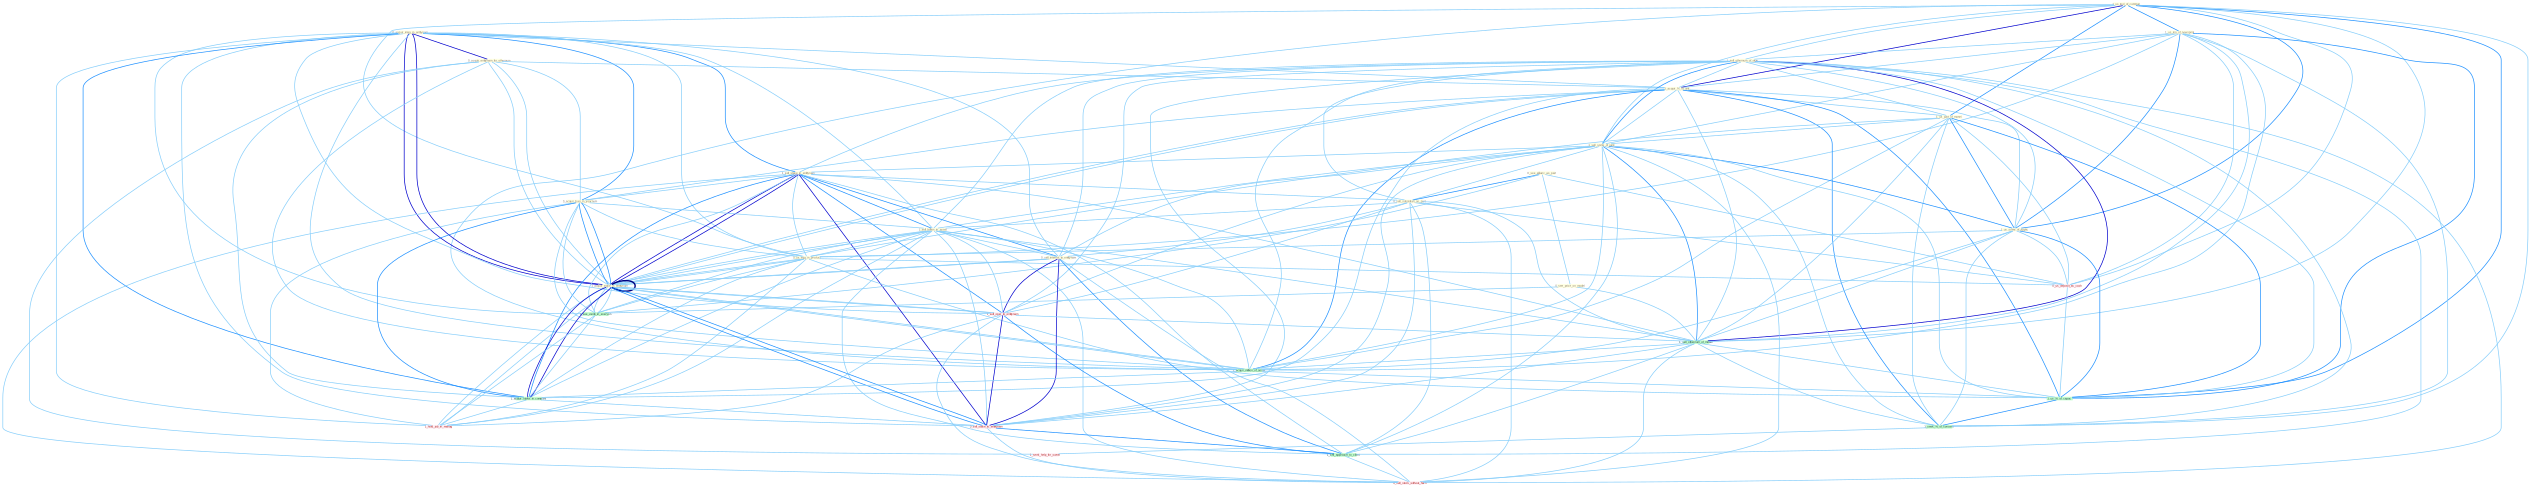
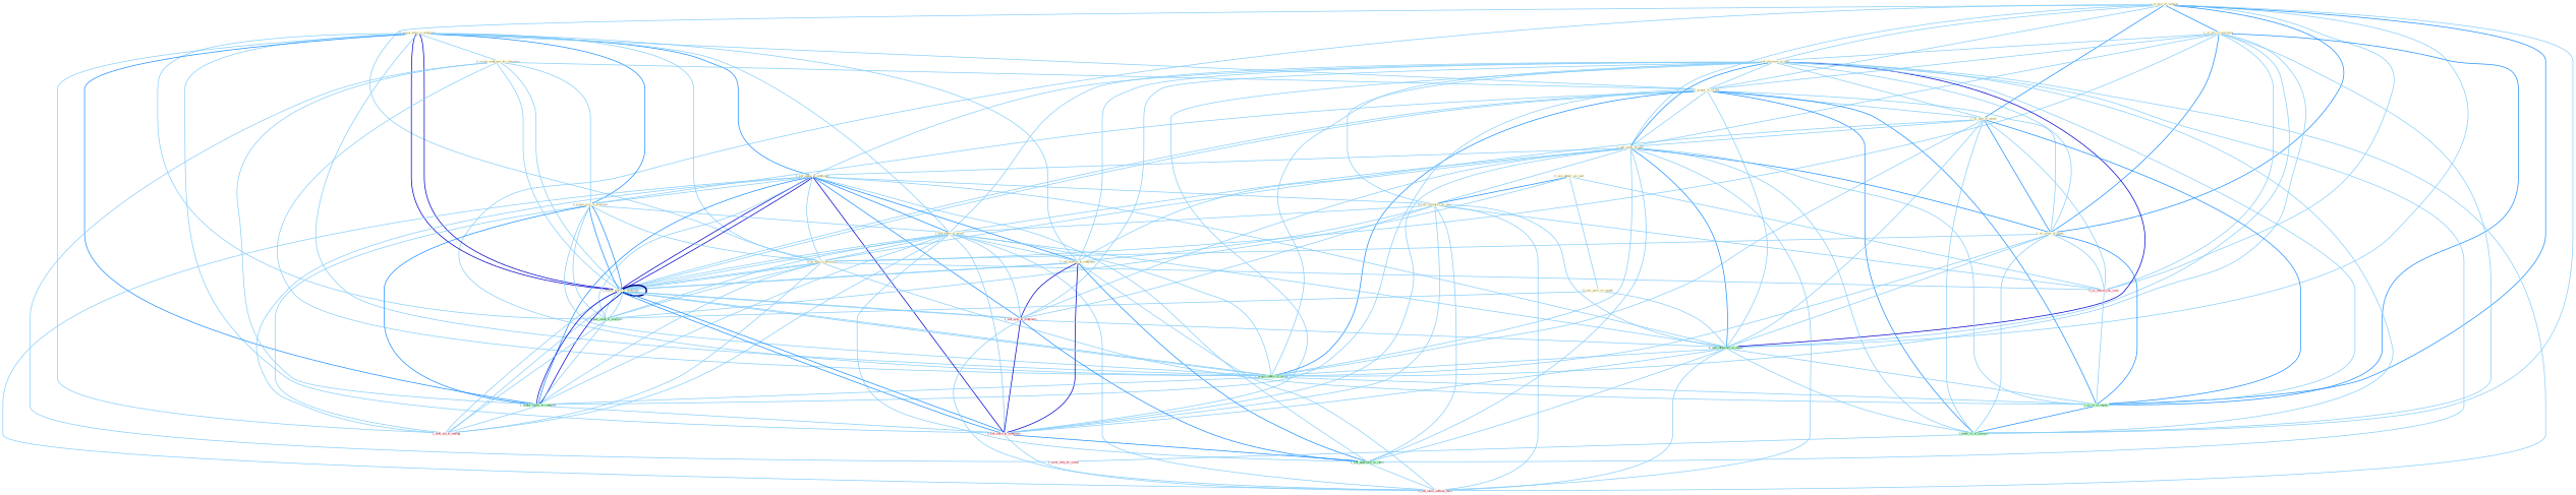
  graph {
    fontname="Liberation Sans"
    node [color="#ffffe0" fixedsize=true fontcolor="#8b7d6b" fontname="Liberation Sans" fontsize=4 shape=polygon style=filled]
    edge [color="#87cefa" fontname="Liberation Sans" w=1]
    "1_us_tool_of_commun " [height=.06 width=.5]
    "0_acquir_imag_in_entitynam " [height=.06 width=.5]
    "0_acquir_entitynam_for_othernum " [height=.06 width=.5]
    "1_us_ton_of_newsprint " [height=.06 width=.5]
    "1_sell_othernum_of_strip " [height=.06 width=.5]
    "1_acquir_%_of_unit " [height=.06 width=.5]
    "1_us_part_of_monei " [height=.06 width=.5]
    "1_sell_some_of_junk " [height=.06 width=.5]
    "1_sell_stake_in_entitynam " [height=.06 width=.5]
    "0_acquir_busi_in_yearnum " [height=.06 width=.5]
    "1_us_some_of_applic " [height=.06 width=.5]
    "0_see_allianc_as_part " [height=.06 width=.5]
    "0_sell_subsidiari_as_part " [height=.06 width=.5]
    "1_sell_billion_in_asset " [height=.06 width=.5]
    "0_us_egg_in_product " [height=.06 width=.5]
    "0_sell_interest_to_entitynam " [height=.06 width=.5]
    "1_acquir_stake_in_entitynam " [height=.06 width=.5]
    "0_see_price_on_model " [height=.06 width=.5]
    "0_sell_oper_to_entitynam " [color="#fff0f5" fontcolor="#b22222" height=.06 width=.5]
    "0_us_deposit_as_cach " [color="#fff0f5" fontcolor="#b22222" height=.06 width=.5]
    "0_sell_stake_to_entitynam " [color="#fff0f5" fontcolor="#b22222" height=.06 width=.5]
    "1_hold_job_in_manag " [color="#fff0f5" fontcolor="#b22222" height=.06 width=.5]
    "0_sell_stock_without_hitch " [color="#fff0f5" fontcolor="#b22222" height=.06 width=.5]
    "1_seek_help_for_owner " [color="#fff0f5" fontcolor="#b22222" height=.06 width=.5]
    "1_sell_othernum_of_model " [color="#BDFCC9" fontcolor="#2f4f4f" height=.06 width=.5]
    "1_acquir_million_of_asset " [color="#BDFCC9" fontcolor="#2f4f4f" height=.06 width=.5]
    "1_us_%_of_capac " [color="#BDFCC9" fontcolor="#2f4f4f" height=.06 width=.5]
    "1_seek_%_of_concern " [color="#BDFCC9" fontcolor="#2f4f4f" height=.06 width=.5]
    "0_see_vaniti_in_everyon " [color="#BDFCC9" fontcolor="#2f4f4f" height=.06 width=.5]
    "1_acquir_stake_in_compani " [color="#BDFCC9" fontcolor="#2f4f4f" height=.06 width=.5]
    "1_sell_approach_to_client " [color="#BDFCC9" fontcolor="#2f4f4f" height=.06 width=.5]
    subgraph sub_1 {
      "1_us_tool_of_commun "
      "0_acquir_imag_in_entitynam "
      "0_acquir_entitynam_for_othernum "
      "1_us_ton_of_newsprint "
      "1_sell_othernum_of_strip "
      "1_acquir_%_of_unit "
      "1_us_part_of_monei "
      "1_sell_some_of_junk "
      "1_sell_stake_in_entitynam "
      "0_acquir_busi_in_yearnum "
      "1_us_some_of_applic "
      "0_see_allianc_as_part "
      "0_sell_subsidiari_as_part "
      "1_sell_billion_in_asset "
      "0_us_egg_in_product "
      "0_sell_interest_to_entitynam "
      "1_acquir_stake_in_entitynam "
      "0_see_price_on_model "
    }
    subgraph sub_2 {
      "1_acquir_stake_in_entitynam "
      "0_sell_oper_to_entitynam "
      "0_us_deposit_as_cach "
      "0_sell_stake_to_entitynam "
      "1_hold_job_in_manag "
      "0_sell_stock_without_hitch "
      "1_seek_help_for_owner "
    }
    "1_us_tool_of_commun " -- "1_us_ton_of_newsprint " [color="#1e90ff" w=2]
    "1_us_tool_of_commun " -- "1_sell_othernum_of_strip "
-   "1_us_tool_of_commun " -- "1_acquir_%_of_unit " [color="#0000cd"]
+   "1_us_tool_of_commun " -- "1_acquir_%_of_unit "
    "1_us_tool_of_commun " -- "1_us_part_of_monei " [color="#1e90ff" w=2]
    "1_us_tool_of_commun " -- "1_sell_some_of_junk "
    "1_us_tool_of_commun " -- "1_us_some_of_applic " [color="#1e90ff" w=2]
    "1_us_tool_of_commun " -- "0_us_egg_in_product "
    "1_us_tool_of_commun " -- "0_us_deposit_as_cach "
    "1_us_tool_of_commun " -- "1_sell_othernum_of_model "
    "1_us_tool_of_commun " -- "1_acquir_million_of_asset "
    "1_us_tool_of_commun " -- "1_us_%_of_capac " [color="#1e90ff" w=2]
    "1_us_tool_of_commun " -- "1_seek_%_of_concern "
-   "0_acquir_imag_in_entitynam " -- "0_acquir_entitynam_for_othernum " [color="#0000cd"]
+   "0_acquir_imag_in_entitynam " -- "0_acquir_entitynam_for_othernum "
    "0_acquir_imag_in_entitynam " -- "1_acquir_%_of_unit "
    "0_acquir_imag_in_entitynam " -- "1_sell_stake_in_entitynam " [color="#1e90ff" w=2]
    "0_acquir_imag_in_entitynam " -- "0_acquir_busi_in_yearnum " [color="#1e90ff" w=2]
    "0_acquir_imag_in_entitynam " -- "1_sell_billion_in_asset "
    "0_acquir_imag_in_entitynam " -- "0_us_egg_in_product "
    "0_acquir_imag_in_entitynam " -- "0_sell_interest_to_entitynam "
    "0_acquir_imag_in_entitynam " -- "1_acquir_stake_in_entitynam " [color="#0000cd" w=3]
    "0_acquir_imag_in_entitynam " -- "1_acquir_stake_in_entitynam " [color="#0000cd" w=3]
-   "0_acquir_imag_in_entitynam " -- "0_sell_oper_to_entitynam "
    "0_acquir_imag_in_entitynam " -- "0_sell_stake_to_entitynam "
    "0_acquir_imag_in_entitynam " -- "1_hold_job_in_manag "
    "0_acquir_imag_in_entitynam " -- "1_acquir_million_of_asset "
    "0_acquir_imag_in_entitynam " -- "0_see_vaniti_in_everyon "
    "0_acquir_imag_in_entitynam " -- "1_acquir_stake_in_compani " [color="#1e90ff" w=2]
    "0_acquir_entitynam_for_othernum " -- "1_acquir_%_of_unit "
    "0_acquir_entitynam_for_othernum " -- "0_acquir_busi_in_yearnum "
    "0_acquir_entitynam_for_othernum " -- "1_acquir_stake_in_entitynam "
    "0_acquir_entitynam_for_othernum " -- "1_acquir_stake_in_entitynam "
    "0_acquir_entitynam_for_othernum " -- "1_seek_help_for_owner "
    "0_acquir_entitynam_for_othernum " -- "1_acquir_million_of_asset "
    "0_acquir_entitynam_for_othernum " -- "1_acquir_stake_in_compani "
    "1_us_ton_of_newsprint " -- "1_sell_othernum_of_strip "
    "1_us_ton_of_newsprint " -- "1_acquir_%_of_unit "
    "1_us_ton_of_newsprint " -- "1_sell_some_of_junk "
    "1_us_ton_of_newsprint " -- "1_us_some_of_applic " [color="#1e90ff" w=2]
    "1_us_ton_of_newsprint " -- "0_us_egg_in_product "
    "1_us_ton_of_newsprint " -- "0_us_deposit_as_cach "
    "1_us_ton_of_newsprint " -- "1_sell_othernum_of_model "
    "1_us_ton_of_newsprint " -- "1_acquir_million_of_asset "
    "1_us_ton_of_newsprint " -- "1_us_%_of_capac " [color="#1e90ff" w=2]
    "1_us_ton_of_newsprint " -- "1_seek_%_of_concern "
    "1_sell_othernum_of_strip " -- "1_acquir_%_of_unit "
    "1_sell_othernum_of_strip " -- "1_us_part_of_monei "
    "1_sell_othernum_of_strip " -- "1_sell_some_of_junk " [color="#1e90ff" w=2]
    "1_sell_othernum_of_strip " -- "1_sell_stake_in_entitynam "
    "1_sell_othernum_of_strip " -- "1_us_some_of_applic "
    "1_sell_othernum_of_strip " -- "0_sell_subsidiari_as_part "
    "1_sell_othernum_of_strip " -- "1_sell_billion_in_asset "
    "1_sell_othernum_of_strip " -- "0_sell_interest_to_entitynam "
    "1_sell_othernum_of_strip " -- "0_sell_oper_to_entitynam "
    "1_sell_othernum_of_strip " -- "0_sell_stake_to_entitynam "
    "1_sell_othernum_of_strip " -- "0_sell_stock_without_hitch "
    "1_sell_othernum_of_strip " -- "1_sell_othernum_of_model " [color="#0000cd" w=3]
    "1_sell_othernum_of_strip " -- "1_acquir_million_of_asset "
    "1_sell_othernum_of_strip " -- "1_us_%_of_capac "
    "1_sell_othernum_of_strip " -- "1_seek_%_of_concern "
    "1_sell_othernum_of_strip " -- "1_sell_approach_to_client "
    "1_acquir_%_of_unit " -- "1_us_part_of_monei "
    "1_acquir_%_of_unit " -- "1_sell_some_of_junk "
    "1_acquir_%_of_unit " -- "0_acquir_busi_in_yearnum "
    "1_acquir_%_of_unit " -- "1_us_some_of_applic "
    "1_acquir_%_of_unit " -- "1_acquir_stake_in_entitynam "
    "1_acquir_%_of_unit " -- "1_acquir_stake_in_entitynam "
    "1_acquir_%_of_unit " -- "1_sell_othernum_of_model "
    "1_acquir_%_of_unit " -- "1_acquir_million_of_asset " [color="#1e90ff" w=2]
    "1_acquir_%_of_unit " -- "1_us_%_of_capac " [color="#1e90ff" w=2]
    "1_acquir_%_of_unit " -- "1_seek_%_of_concern " [color="#1e90ff" w=2]
    "1_acquir_%_of_unit " -- "1_acquir_stake_in_compani "
    "1_us_part_of_monei " -- "1_sell_some_of_junk "
    "1_us_part_of_monei " -- "1_us_some_of_applic " [color="#1e90ff" w=2]
    "1_us_part_of_monei " -- "0_us_egg_in_product "
    "1_us_part_of_monei " -- "0_us_deposit_as_cach "
    "1_us_part_of_monei " -- "1_sell_othernum_of_model "
    "1_us_part_of_monei " -- "1_acquir_million_of_asset "
    "1_us_part_of_monei " -- "1_us_%_of_capac " [color="#1e90ff" w=2]
    "1_us_part_of_monei " -- "1_seek_%_of_concern "
    "1_sell_some_of_junk " -- "1_sell_stake_in_entitynam "
    "1_sell_some_of_junk " -- "1_us_some_of_applic " [color="#1e90ff" w=2]
    "1_sell_some_of_junk " -- "0_sell_subsidiari_as_part "
    "1_sell_some_of_junk " -- "1_sell_billion_in_asset "
    "1_sell_some_of_junk " -- "0_sell_interest_to_entitynam "
    "1_sell_some_of_junk " -- "0_sell_oper_to_entitynam "
    "1_sell_some_of_junk " -- "0_sell_stake_to_entitynam "
    "1_sell_some_of_junk " -- "0_sell_stock_without_hitch "
    "1_sell_some_of_junk " -- "1_sell_othernum_of_model " [color="#1e90ff" w=2]
    "1_sell_some_of_junk " -- "1_acquir_million_of_asset "
    "1_sell_some_of_junk " -- "1_us_%_of_capac "
    "1_sell_some_of_junk " -- "1_seek_%_of_concern "
    "1_sell_some_of_junk " -- "1_sell_approach_to_client "
    "1_sell_stake_in_entitynam " -- "0_acquir_busi_in_yearnum "
    "1_sell_stake_in_entitynam " -- "0_sell_subsidiari_as_part "
    "1_sell_stake_in_entitynam " -- "1_sell_billion_in_asset " [color="#1e90ff" w=2]
    "1_sell_stake_in_entitynam " -- "0_us_egg_in_product "
    "1_sell_stake_in_entitynam " -- "0_sell_interest_to_entitynam " [color="#1e90ff" w=2]
    "1_sell_stake_in_entitynam " -- "1_acquir_stake_in_entitynam " [color="#0000cd" w=3]
    "1_sell_stake_in_entitynam " -- "1_acquir_stake_in_entitynam " [color="#0000cd" w=3]
    "1_sell_stake_in_entitynam " -- "0_sell_oper_to_entitynam " [color="#1e90ff" w=2]
    "1_sell_stake_in_entitynam " -- "0_sell_stake_to_entitynam " [color="#0000cd" w=3]
-   "0_sell_oper_to_entitynam " -- "1_hold_job_in_manag "
+   "1_sell_stake_in_entitynam " -- "1_hold_job_in_manag "
    "1_sell_stake_in_entitynam " -- "0_sell_stock_without_hitch "
    "1_sell_stake_in_entitynam " -- "1_sell_othernum_of_model "
    "1_sell_stake_in_entitynam " -- "0_see_vaniti_in_everyon "
    "1_sell_stake_in_entitynam " -- "1_acquir_stake_in_compani " [color="#1e90ff" w=2]
    "1_sell_stake_in_entitynam " -- "1_sell_approach_to_client "
    "0_acquir_busi_in_yearnum " -- "1_sell_billion_in_asset "
    "0_acquir_busi_in_yearnum " -- "0_us_egg_in_product "
    "0_acquir_busi_in_yearnum " -- "1_acquir_stake_in_entitynam " [color="#1e90ff" w=2]
    "0_acquir_busi_in_yearnum " -- "1_acquir_stake_in_entitynam " [color="#1e90ff" w=2]
    "0_acquir_busi_in_yearnum " -- "1_hold_job_in_manag "
    "0_acquir_busi_in_yearnum " -- "1_acquir_million_of_asset "
    "0_acquir_busi_in_yearnum " -- "0_see_vaniti_in_everyon "
    "0_acquir_busi_in_yearnum " -- "1_acquir_stake_in_compani " [color="#1e90ff" w=2]
    "1_us_some_of_applic " -- "0_us_egg_in_product "
    "1_us_some_of_applic " -- "0_us_deposit_as_cach "
    "1_us_some_of_applic " -- "1_sell_othernum_of_model "
    "1_us_some_of_applic " -- "1_acquir_million_of_asset "
    "1_us_some_of_applic " -- "1_us_%_of_capac " [color="#1e90ff" w=2]
    "1_us_some_of_applic " -- "1_seek_%_of_concern "
    "0_see_allianc_as_part " -- "0_sell_subsidiari_as_part " [color="#1e90ff" w=2]
    "0_see_allianc_as_part " -- "0_see_price_on_model "
    "0_see_allianc_as_part " -- "0_us_deposit_as_cach "
    "0_see_allianc_as_part " -- "0_see_vaniti_in_everyon "
    "0_sell_subsidiari_as_part " -- "1_sell_billion_in_asset "
    "0_sell_subsidiari_as_part " -- "0_sell_interest_to_entitynam "
    "0_sell_subsidiari_as_part " -- "0_sell_oper_to_entitynam "
    "0_sell_subsidiari_as_part " -- "0_us_deposit_as_cach "
    "0_sell_subsidiari_as_part " -- "0_sell_stake_to_entitynam "
    "0_sell_subsidiari_as_part " -- "0_sell_stock_without_hitch "
    "0_sell_subsidiari_as_part " -- "1_sell_othernum_of_model "
    "0_sell_subsidiari_as_part " -- "1_sell_approach_to_client "
    "1_sell_billion_in_asset " -- "0_us_egg_in_product "
    "1_sell_billion_in_asset " -- "0_sell_interest_to_entitynam "
    "1_sell_billion_in_asset " -- "1_acquir_stake_in_entitynam "
    "1_sell_billion_in_asset " -- "1_acquir_stake_in_entitynam "
    "1_sell_billion_in_asset " -- "0_sell_oper_to_entitynam "
    "1_sell_billion_in_asset " -- "0_sell_stake_to_entitynam "
    "1_sell_billion_in_asset " -- "1_hold_job_in_manag "
    "1_sell_billion_in_asset " -- "0_sell_stock_without_hitch "
    "1_sell_billion_in_asset " -- "1_sell_othernum_of_model "
    "1_sell_billion_in_asset " -- "1_acquir_million_of_asset "
    "1_sell_billion_in_asset " -- "0_see_vaniti_in_everyon "
    "1_sell_billion_in_asset " -- "1_acquir_stake_in_compani "
    "1_sell_billion_in_asset " -- "1_sell_approach_to_client "
    "0_us_egg_in_product " -- "1_acquir_stake_in_entitynam "
    "0_us_egg_in_product " -- "1_acquir_stake_in_entitynam "
    "0_us_egg_in_product " -- "0_us_deposit_as_cach "
    "0_us_egg_in_product " -- "1_hold_job_in_manag "
    "0_us_egg_in_product " -- "1_us_%_of_capac "
    "0_us_egg_in_product " -- "0_see_vaniti_in_everyon "
    "0_us_egg_in_product " -- "1_acquir_stake_in_compani "
    "0_sell_interest_to_entitynam " -- "1_acquir_stake_in_entitynam "
    "0_sell_interest_to_entitynam " -- "1_acquir_stake_in_entitynam "
    "0_sell_interest_to_entitynam " -- "0_sell_oper_to_entitynam " [color="#0000cd" w=3]
    "0_sell_interest_to_entitynam " -- "0_sell_stake_to_entitynam " [color="#0000cd" w=3]
    "0_sell_interest_to_entitynam " -- "0_sell_stock_without_hitch "
    "0_sell_interest_to_entitynam " -- "1_sell_approach_to_client " [color="#1e90ff" w=2]
    "1_acquir_stake_in_entitynam " -- "1_acquir_stake_in_entitynam " [color="#000080" style=bold w=4]
    "1_acquir_stake_in_entitynam " -- "0_sell_oper_to_entitynam "
    "1_acquir_stake_in_entitynam " -- "0_sell_stake_to_entitynam " [color="#1e90ff" w=2]
    "1_acquir_stake_in_entitynam " -- "0_sell_stake_to_entitynam " [color="#1e90ff" w=2]
    "1_acquir_stake_in_entitynam " -- "1_hold_job_in_manag "
    "1_acquir_stake_in_entitynam " -- "1_hold_job_in_manag "
    "1_acquir_stake_in_entitynam " -- "1_acquir_million_of_asset "
    "1_acquir_stake_in_entitynam " -- "0_see_vaniti_in_everyon "
    "1_acquir_stake_in_entitynam " -- "1_acquir_stake_in_compani " [color="#0000cd" w=3]
    "1_acquir_stake_in_entitynam " -- "1_acquir_stake_in_compani " [color="#0000cd" w=3]
    "0_see_price_on_model " -- "1_sell_othernum_of_model "
    "0_see_price_on_model " -- "0_see_vaniti_in_everyon "
    "0_sell_oper_to_entitynam " -- "1_acquir_stake_in_entitynam "
    "0_sell_oper_to_entitynam " -- "0_sell_stake_to_entitynam " [color="#0000cd" w=3]
    "0_sell_oper_to_entitynam " -- "0_sell_stock_without_hitch "
    "0_sell_oper_to_entitynam " -- "1_sell_othernum_of_model "
    "0_sell_oper_to_entitynam " -- "1_sell_approach_to_client " [color="#1e90ff" w=2]
    "0_us_deposit_as_cach " -- "1_us_%_of_capac "
    "0_sell_stake_to_entitynam " -- "0_sell_stock_without_hitch "
    "0_sell_stake_to_entitynam " -- "1_sell_approach_to_client " [color="#1e90ff" w=2]
    "1_sell_othernum_of_model " -- "0_sell_stake_to_entitynam "
    "1_sell_othernum_of_model " -- "0_sell_stock_without_hitch "
    "1_sell_othernum_of_model " -- "1_acquir_million_of_asset "
    "1_sell_othernum_of_model " -- "1_us_%_of_capac "
    "1_sell_othernum_of_model " -- "1_seek_%_of_concern "
    "1_sell_othernum_of_model " -- "1_sell_approach_to_client "
    "1_acquir_million_of_asset " -- "1_acquir_stake_in_entitynam "
    "1_acquir_million_of_asset " -- "1_us_%_of_capac "
    "1_acquir_million_of_asset " -- "1_acquir_stake_in_compani "
    "1_us_%_of_capac " -- "1_seek_%_of_concern " [color="#1e90ff" w=2]
    "1_seek_%_of_concern " -- "1_seek_help_for_owner "
    "0_see_vaniti_in_everyon " -- "1_acquir_stake_in_entitynam "
    "0_see_vaniti_in_everyon " -- "1_hold_job_in_manag "
    "0_see_vaniti_in_everyon " -- "1_acquir_stake_in_compani "
    "1_acquir_stake_in_compani " -- "0_sell_stake_to_entitynam "
    "1_acquir_stake_in_compani " -- "1_hold_job_in_manag "
    "1_sell_approach_to_client " -- "0_sell_stock_without_hitch "
  }
